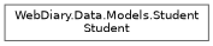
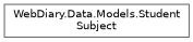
  digraph {
    rankdir=TB
-   n1 [color=grey40 fillcolor=white fontname=Helvetica fontsize=10 height=0.2 label="WebDiary.Data.Models.Student\lStudent" shape=box style=filled width=0.4]
+   n1 [color=grey40 fillcolor=white fontname=Helvetica fontsize=10 height=0.2 label="WebDiary.Data.Models.Student\lSubject" shape=box style=filled width=0.4]
  }
